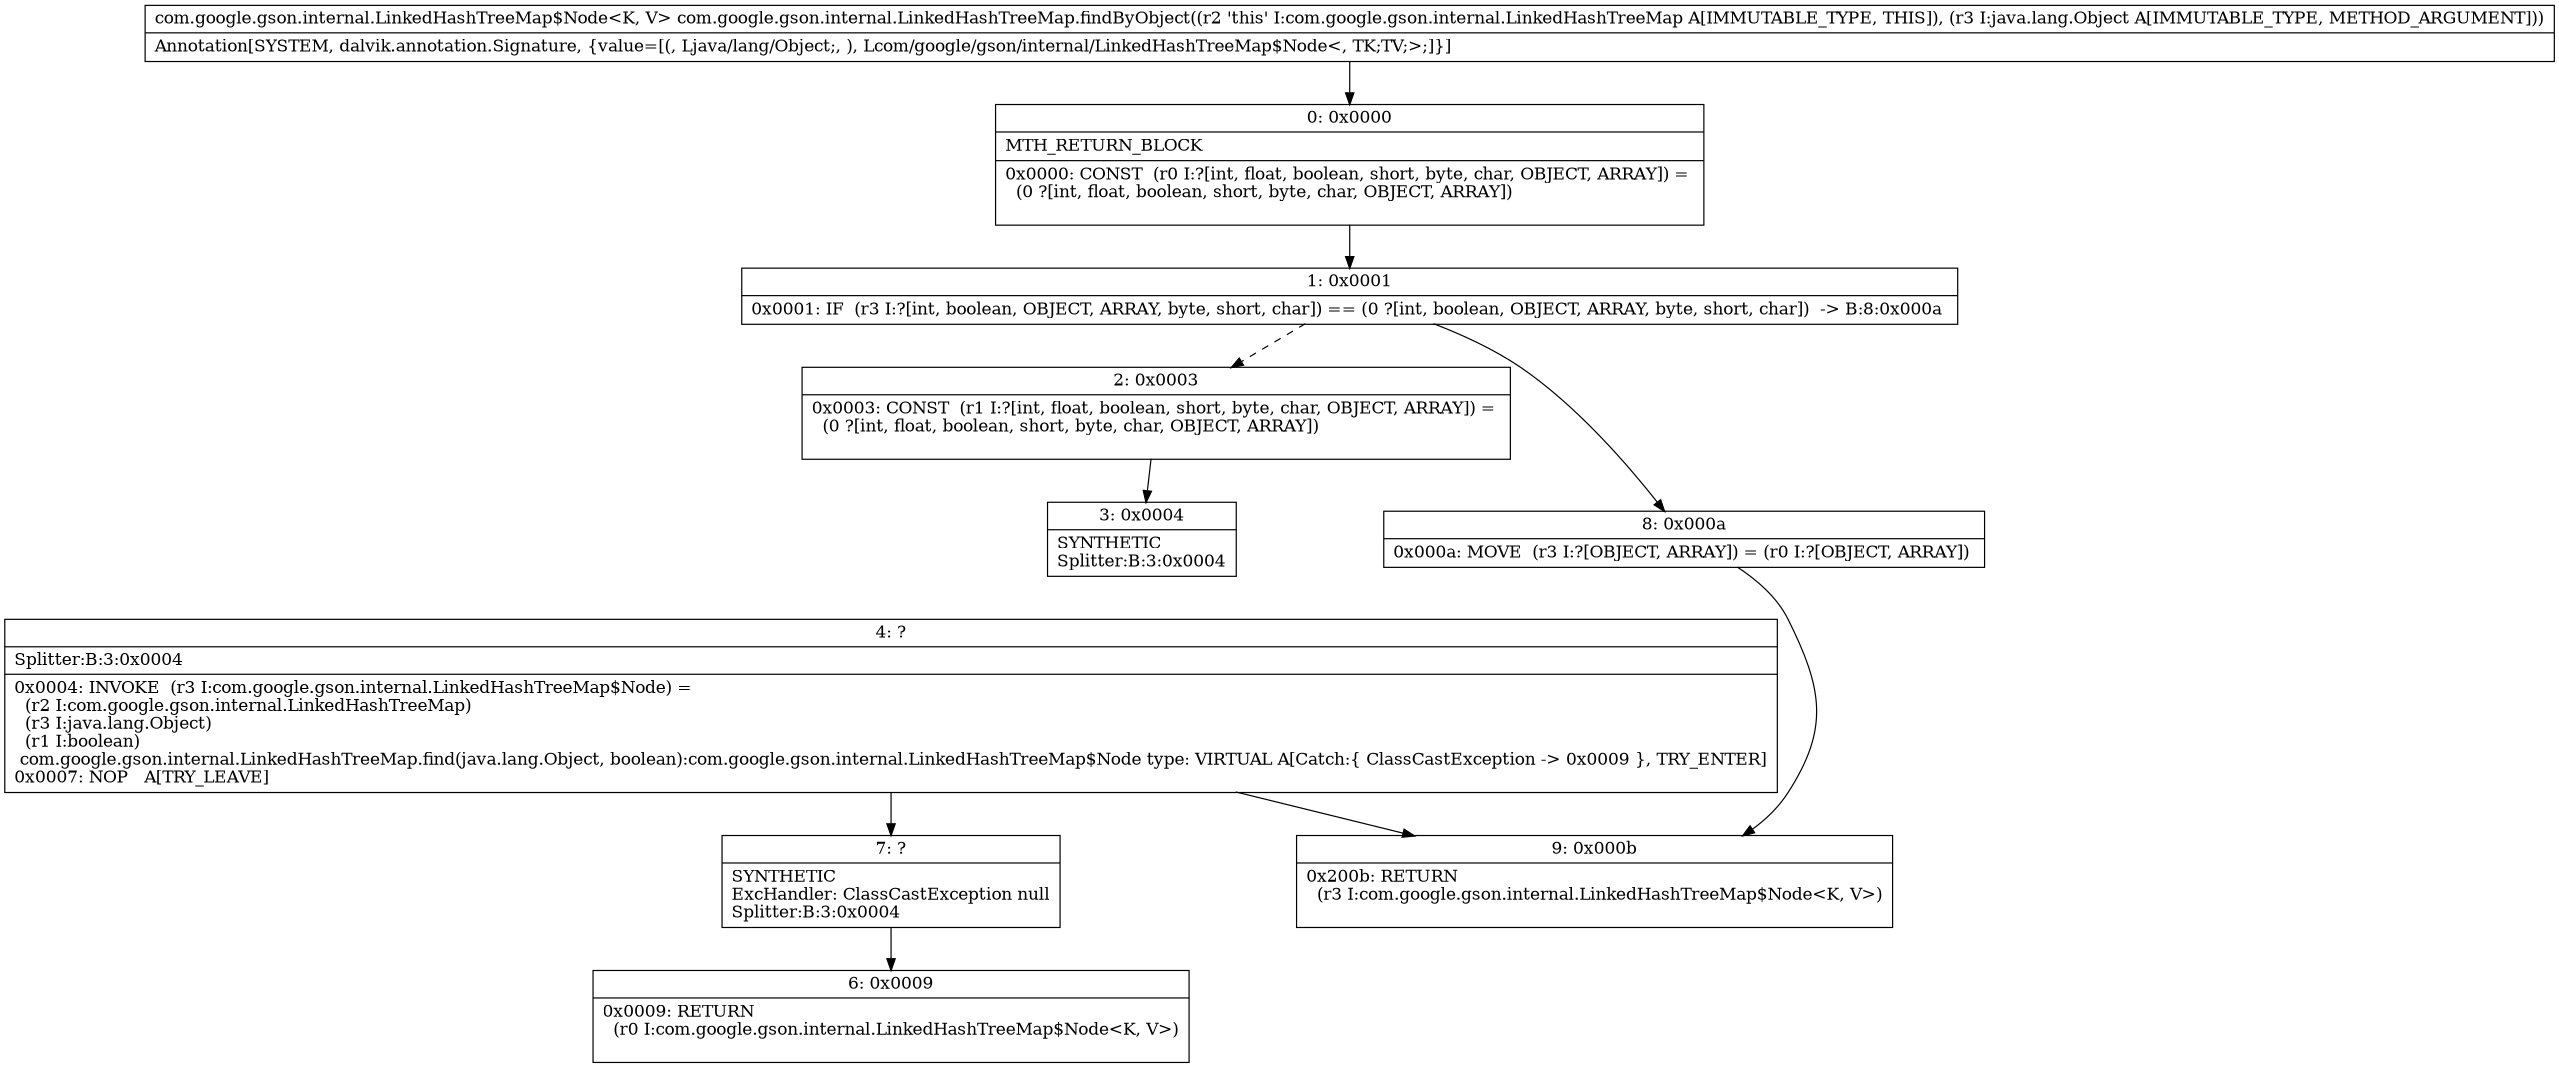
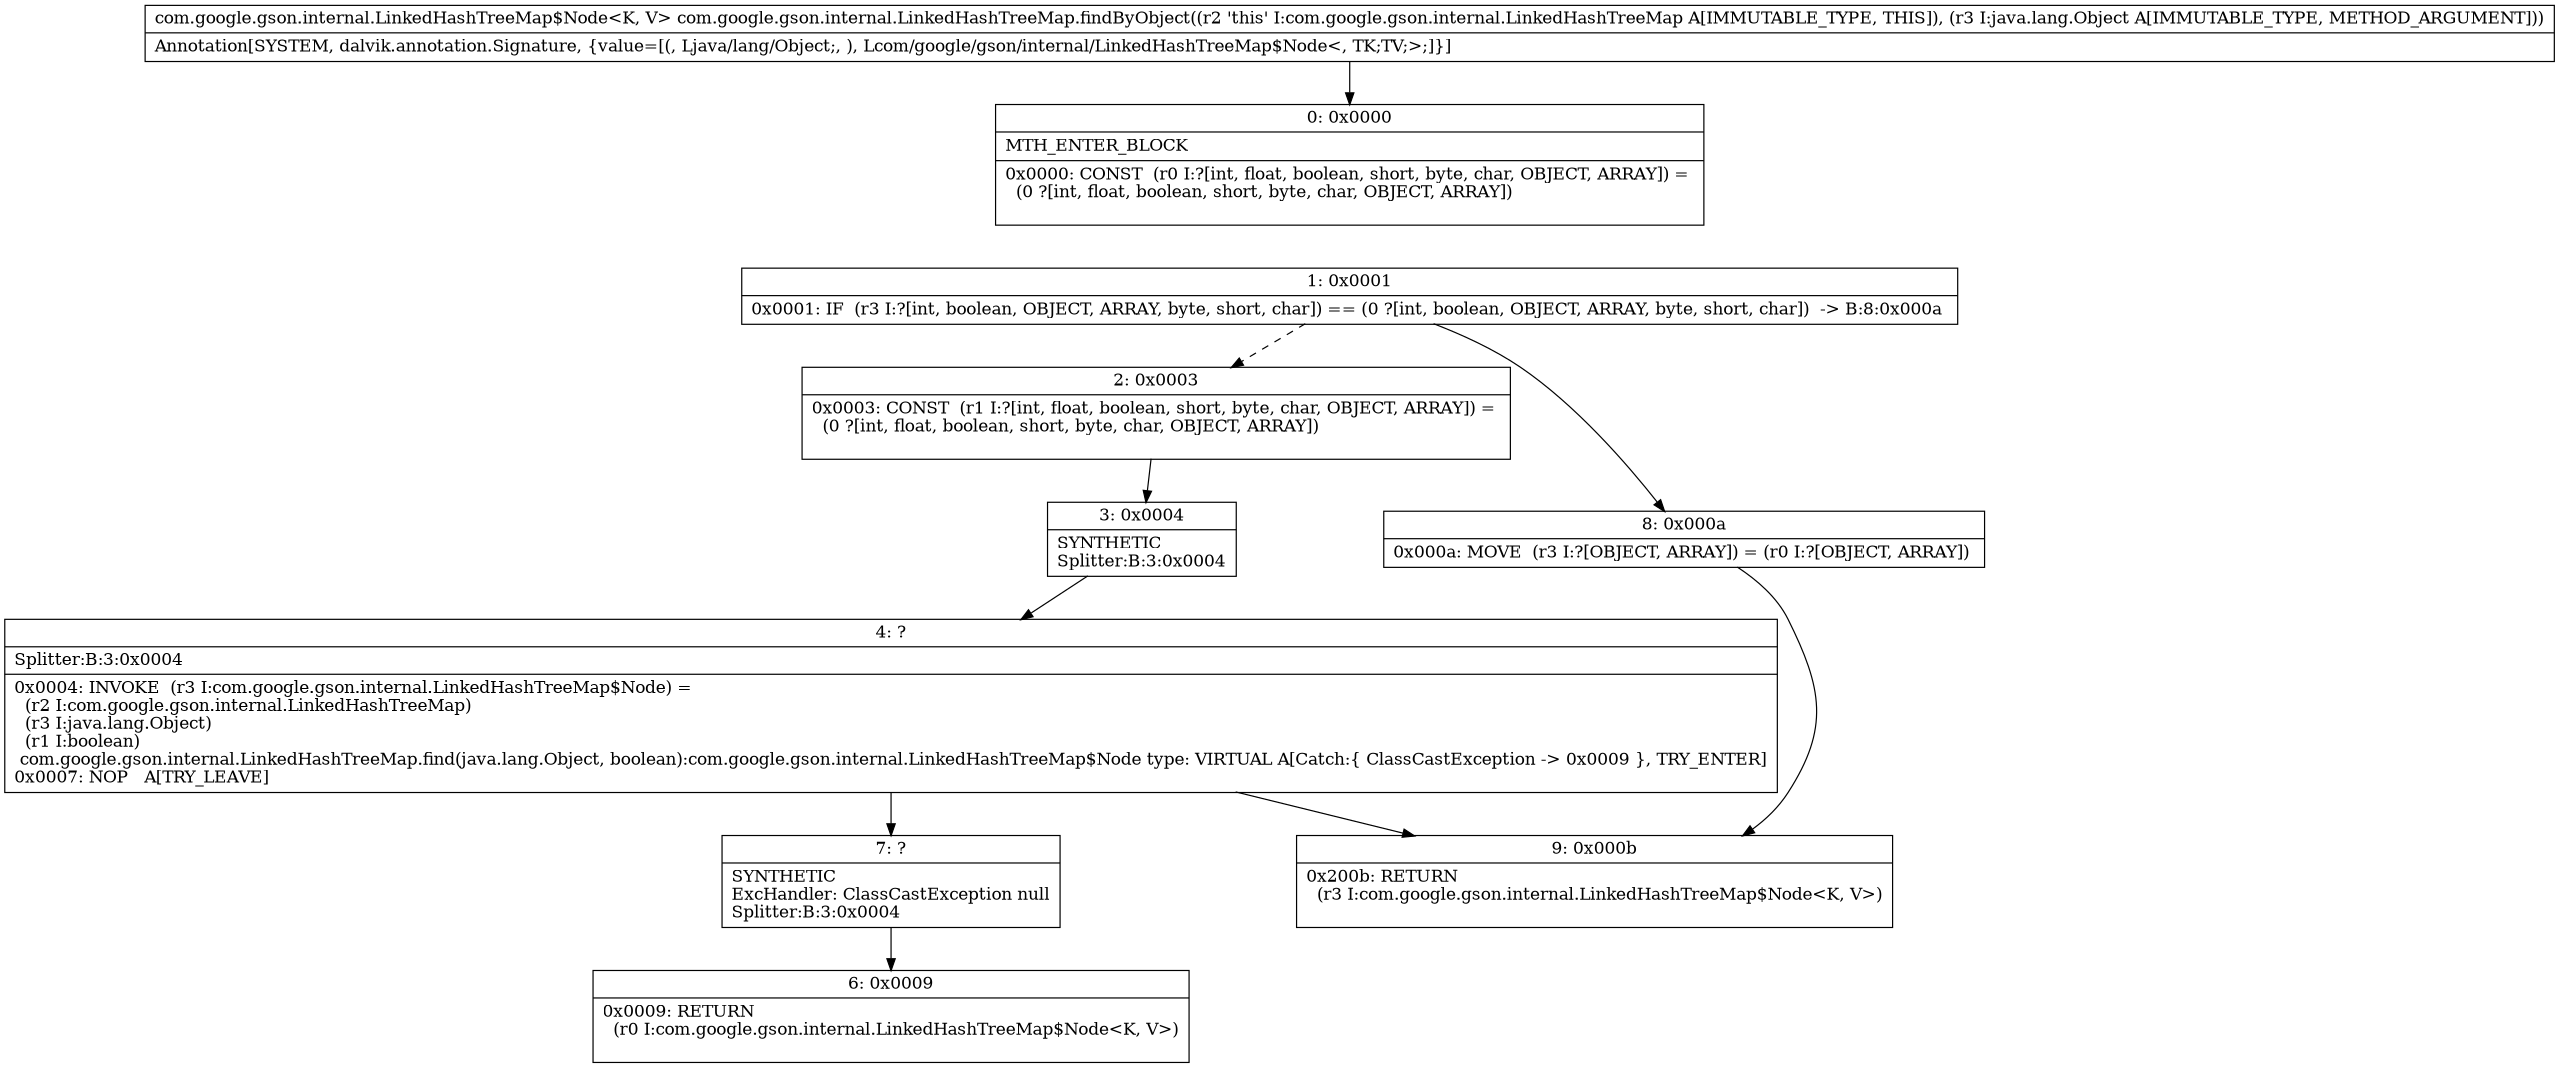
  digraph {
    node [shape=record]
-   n1 [label="{0\:\ 0x0000|MTH_RETURN_BLOCK\l|0x0000: CONST  (r0 I:?[int, float, boolean, short, byte, char, OBJECT, ARRAY]) = \l  (0 ?[int, float, boolean, short, byte, char, OBJECT, ARRAY])\l \l}"]
+   n1 [label="{0\:\ 0x0000|MTH_ENTER_BLOCK\l|0x0000: CONST  (r0 I:?[int, float, boolean, short, byte, char, OBJECT, ARRAY]) = \l  (0 ?[int, float, boolean, short, byte, char, OBJECT, ARRAY])\l \l}"]
    n2 [label="{1\:\ 0x0001|0x0001: IF  (r3 I:?[int, boolean, OBJECT, ARRAY, byte, short, char]) == (0 ?[int, boolean, OBJECT, ARRAY, byte, short, char])  \-\> B:8:0x000a \l}"]
    n3 [label="{2\:\ 0x0003|0x0003: CONST  (r1 I:?[int, float, boolean, short, byte, char, OBJECT, ARRAY]) = \l  (0 ?[int, float, boolean, short, byte, char, OBJECT, ARRAY])\l \l}"]
    n4 [label="{8\:\ 0x000a|0x000a: MOVE  (r3 I:?[OBJECT, ARRAY]) = (r0 I:?[OBJECT, ARRAY]) \l}"]
    n5 [label="{3\:\ 0x0004|SYNTHETIC\lSplitter:B:3:0x0004\l}"]
    n6 [label="{9\:\ 0x000b|0x200b: RETURN  \l  (r3 I:com.google.gson.internal.LinkedHashTreeMap$Node\<K, V\>)\l \l}"]
    n7 [label="{4\:\ ?|Splitter:B:3:0x0004\l|0x0004: INVOKE  (r3 I:com.google.gson.internal.LinkedHashTreeMap$Node) = \l  (r2 I:com.google.gson.internal.LinkedHashTreeMap)\l  (r3 I:java.lang.Object)\l  (r1 I:boolean)\l com.google.gson.internal.LinkedHashTreeMap.find(java.lang.Object, boolean):com.google.gson.internal.LinkedHashTreeMap$Node type: VIRTUAL A[Catch:\{ ClassCastException \-\> 0x0009 \}, TRY_ENTER]\l0x0007: NOP   A[TRY_LEAVE]\l}"]
    n8 [label="{7\:\ ?|SYNTHETIC\lExcHandler: ClassCastException null\lSplitter:B:3:0x0004\l}"]
    n9 [label="{6\:\ 0x0009|0x0009: RETURN  \l  (r0 I:com.google.gson.internal.LinkedHashTreeMap$Node\<K, V\>)\l \l}"]
    n10 [label="{com.google.gson.internal.LinkedHashTreeMap$Node\<K, V\> com.google.gson.internal.LinkedHashTreeMap.findByObject((r2 'this' I:com.google.gson.internal.LinkedHashTreeMap A[IMMUTABLE_TYPE, THIS]), (r3 I:java.lang.Object A[IMMUTABLE_TYPE, METHOD_ARGUMENT]))  | Annotation[SYSTEM, dalvik.annotation.Signature, \{value=[(, Ljava\/lang\/Object;, ), Lcom\/google\/gson\/internal\/LinkedHashTreeMap$Node\<, TK;TV;\>;]\}]\l}"]
-   n1 -> n2
    n2 -> n3 [style=dashed]
    n2 -> n4
    n3 -> n5
    n4 -> n6
+   n5 -> n7
    n7 -> n6
    n7 -> n8
    n8 -> n9
    n10 -> n1
  }
